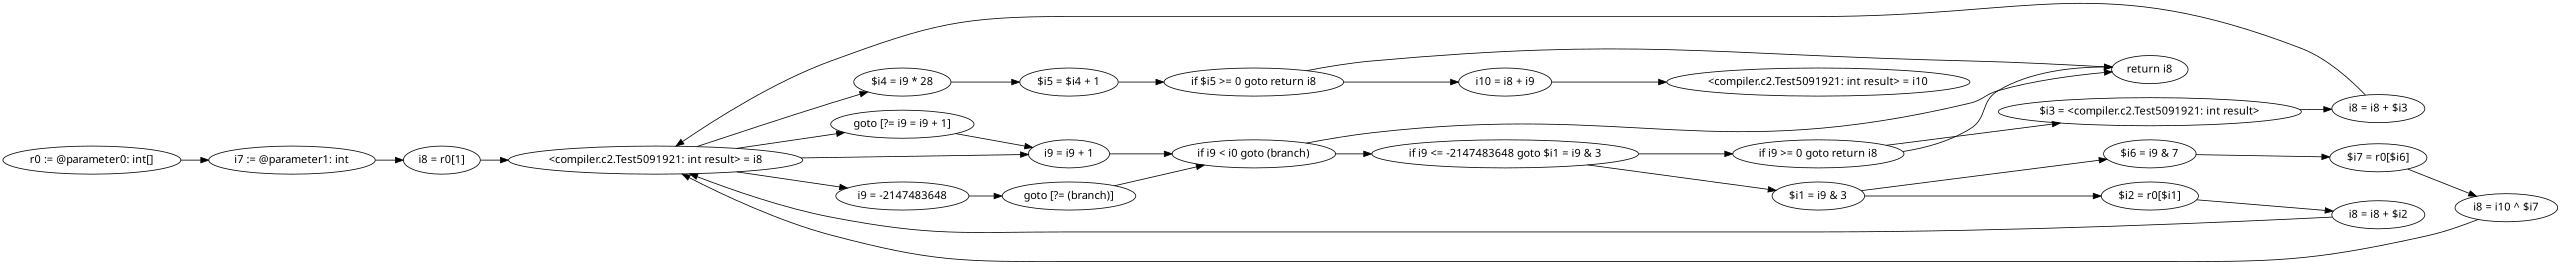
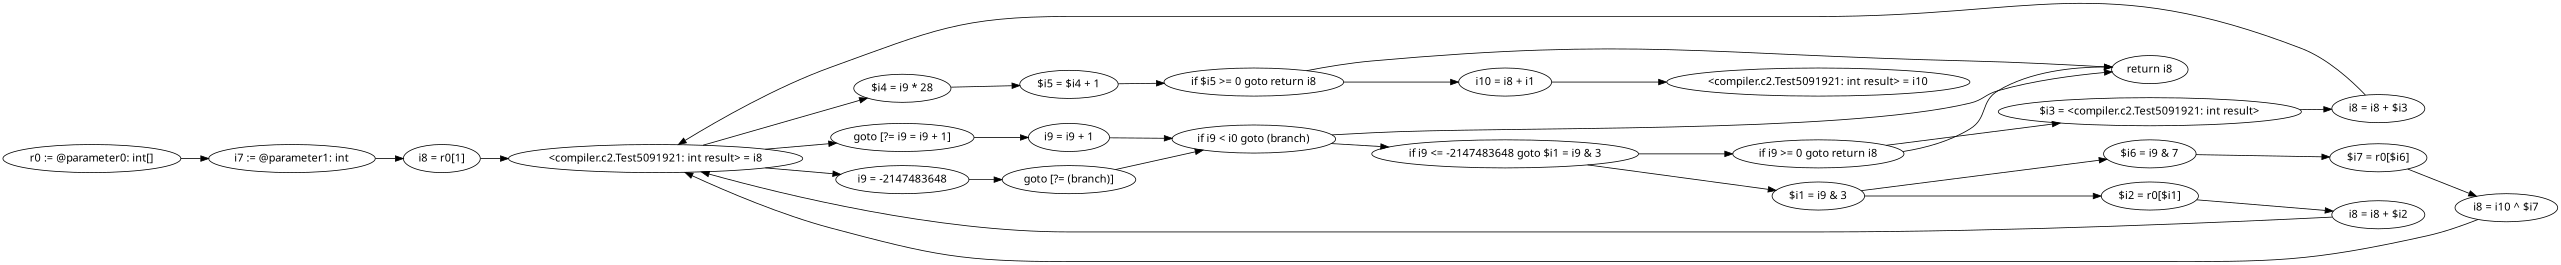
  digraph {
    fontname="Noto Sans"
    rankdir=LR
    node [fontname="Noto Sans"]
    edge [fontname="Noto Sans"]
    n1 [label="i7 := @parameter1: int"]
    "r0 := @parameter0: int[]"
    "i8 = r0[1]"
    "<compiler.c2.Test5091921: int result> = i8"
    "i9 = -2147483648"
    "$i4 = i9 * 28"
    "goto [?= i9 = i9 + 1]"
    "i9 = i9 + 1"
    "goto [?= (branch)]"
    "$i5 = $i4 + 1"
    "if i9 < i0 goto (branch)"
    "if i9 <= -2147483648 goto $i1 = i9 & 3"
    "return i8"
    "if i9 >= 0 goto return i8"
    "$i1 = i9 & 3"
    "$i3 = <compiler.c2.Test5091921: int result>"
    "$i6 = i9 & 7"
    "$i2 = r0[$i1]"
    "i8 = i8 + $i3"
    "if $i5 >= 0 goto return i8"
-   "i10 = i8 + i9"
+   "i10 = i8 + i9" [label="i10 = i8 + i1"]
    "<compiler.c2.Test5091921: int result> = i10"
    "$i7 = r0[$i6]"
    "i8 = i10 ^ $i7"
    "i8 = i8 + $i2"
    n1 -> "i8 = r0[1]"
    "r0 := @parameter0: int[]" -> n1
    "i8 = r0[1]" -> "<compiler.c2.Test5091921: int result> = i8"
    "<compiler.c2.Test5091921: int result> = i8" -> "i9 = -2147483648"
    "<compiler.c2.Test5091921: int result> = i8" -> "$i4 = i9 * 28"
    "<compiler.c2.Test5091921: int result> = i8" -> "goto [?= i9 = i9 + 1]"
-   "<compiler.c2.Test5091921: int result> = i8" -> "i9 = i9 + 1"
    "i9 = -2147483648" -> "goto [?= (branch)]"
    "$i4 = i9 * 28" -> "$i5 = $i4 + 1"
    "goto [?= i9 = i9 + 1]" -> "i9 = i9 + 1"
    "i9 = i9 + 1" -> "if i9 < i0 goto (branch)"
    "goto [?= (branch)]" -> "if i9 < i0 goto (branch)"
    "$i5 = $i4 + 1" -> "if $i5 >= 0 goto return i8"
    "if i9 < i0 goto (branch)" -> "if i9 <= -2147483648 goto $i1 = i9 & 3"
    "if i9 < i0 goto (branch)" -> "return i8"
    "if i9 <= -2147483648 goto $i1 = i9 & 3" -> "if i9 >= 0 goto return i8"
    "if i9 <= -2147483648 goto $i1 = i9 & 3" -> "$i1 = i9 & 3"
    "if i9 >= 0 goto return i8" -> "return i8"
    "if i9 >= 0 goto return i8" -> "$i3 = <compiler.c2.Test5091921: int result>"
    "$i1 = i9 & 3" -> "$i6 = i9 & 7"
    "$i1 = i9 & 3" -> "$i2 = r0[$i1]"
    "$i3 = <compiler.c2.Test5091921: int result>" -> "i8 = i8 + $i3"
    "$i6 = i9 & 7" -> "$i7 = r0[$i6]"
    "$i2 = r0[$i1]" -> "i8 = i8 + $i2"
    "i8 = i8 + $i3" -> "<compiler.c2.Test5091921: int result> = i8"
    "if $i5 >= 0 goto return i8" -> "return i8"
    "if $i5 >= 0 goto return i8" -> "i10 = i8 + i9"
    "i10 = i8 + i9" -> "<compiler.c2.Test5091921: int result> = i10"
    "$i7 = r0[$i6]" -> "i8 = i10 ^ $i7"
    "i8 = i10 ^ $i7" -> "<compiler.c2.Test5091921: int result> = i8"
    "i8 = i8 + $i2" -> "<compiler.c2.Test5091921: int result> = i8"
  }
